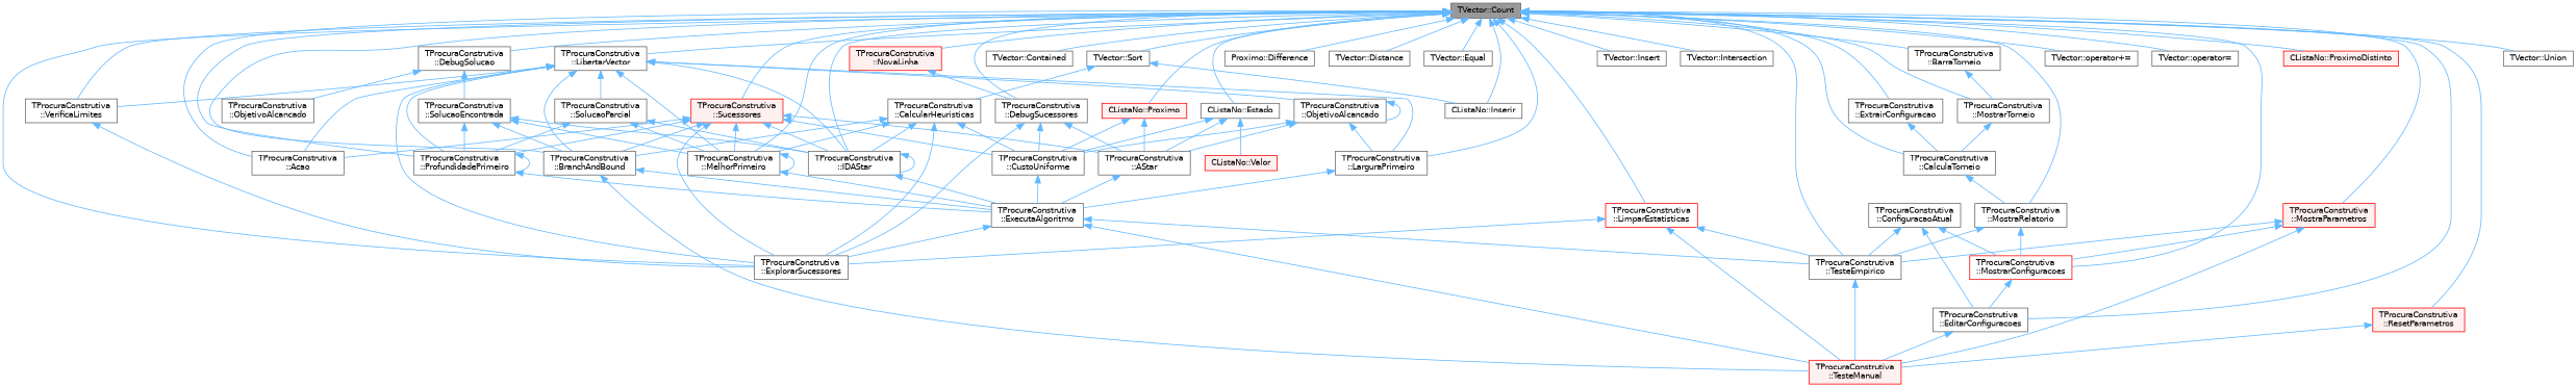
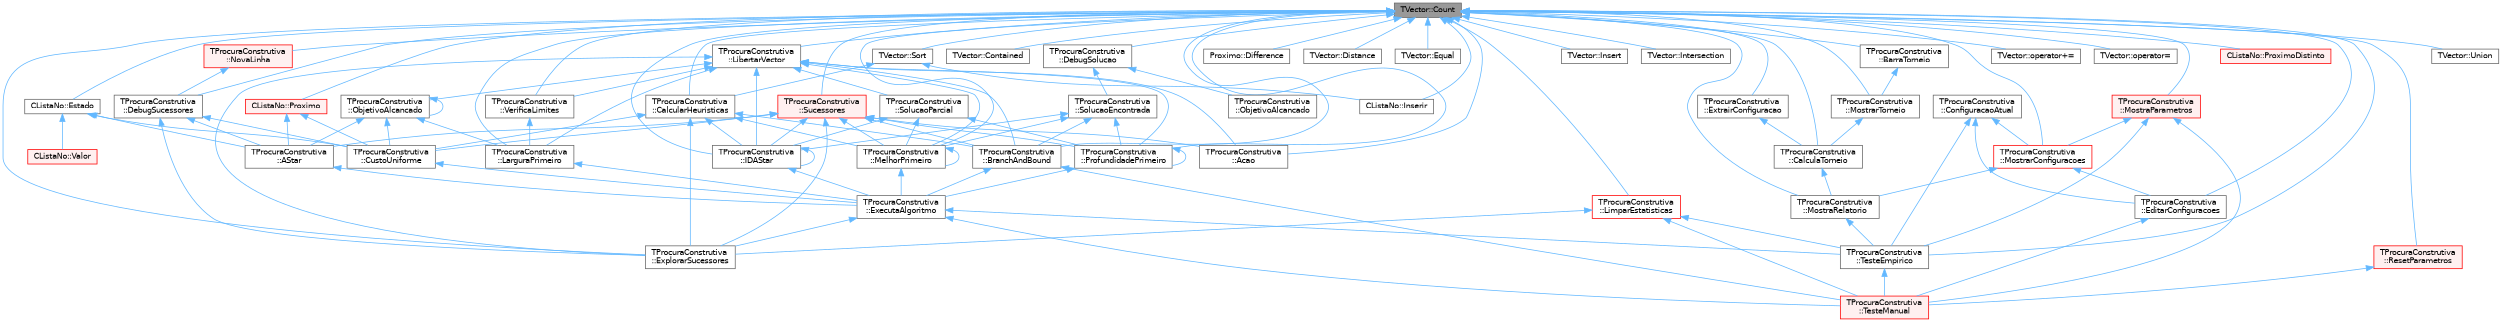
  digraph {
    rankdir=TB
    node [color=grey40 fillcolor=white fontname=Helvetica fontsize=10 shape=box style=filled]
    edge [color=steelblue1 dir=back fontname=Helvetica fontsize=10 labelfontname=Helvetica labelfontsize=10 style=solid]
    n1 [color=gray40 fillcolor=grey60 fontcolor=black height=0.2 label="TVector::Count" width=0.4]
    n2 [height=0.2 label="TProcuraConstrutiva\l::Acao" width=0.4]
    n3 [height=0.2 label="TProcuraConstrutiva\l::BarraTorneio" width=0.4]
    n4 [height=0.2 label="TProcuraConstrutiva\l::MostrarTorneio" width=0.4]
    n5 [height=0.2 label="TProcuraConstrutiva\l::CalculaTorneio" width=0.4]
    n6 [height=0.2 label="TProcuraConstrutiva\l::MostraRelatorio" width=0.4]
    n7 [height=0.2 label="TProcuraConstrutiva\l::TesteEmpirico" width=0.4]
    n8 [height=0.2 label="TProcuraConstrutiva\l::BranchAndBound" width=0.4]
    n9 [height=0.2 label="TProcuraConstrutiva\l::ExplorarSucessores" width=0.4]
    n10 [height=0.2 label="TProcuraConstrutiva\l::CalcularHeuristicas" width=0.4]
    n11 [height=0.2 label="TProcuraConstrutiva\l::IDAStar" width=0.4]
    n12 [height=0.2 label="TProcuraConstrutiva\l::MelhorPrimeiro" width=0.4]
    n13 [height=0.2 label="TProcuraConstrutiva\l::EditarConfiguracoes" width=0.4]
    n14 [color=red height=0.2 label="TProcuraConstrutiva\l::MostrarConfiguracoes" width=0.4]
    n15 [height=0.2 label="TVector::Contained" width=0.4]
    n16 [height=0.2 label="TProcuraConstrutiva\l::DebugSolucao" width=0.4]
    n17 [height=0.2 label="TProcuraConstrutiva\l::ProfundidadePrimeiro" width=0.4]
    n18 [height=0.2 label="TProcuraConstrutiva\l::DebugSucessores" width=0.4]
    n19 [height=0.2 label="Proximo::Difference" width=0.4]
    n20 [height=0.2 label="TVector::Distance" width=0.4]
    n21 [height=0.2 label="TVector::Equal" width=0.4]
    n22 [height=0.2 label="CListaNo::Estado" width=0.4]
    n23 [height=0.2 label="TProcuraConstrutiva\l::ExtrairConfiguracao" width=0.4]
    n24 [height=0.2 label="CListaNo::Inserir" width=0.4]
    n25 [height=0.2 label="TVector::Insert" width=0.4]
    n26 [height=0.2 label="TVector::Intersection" width=0.4]
    n27 [height=0.2 label="TProcuraConstrutiva\l::LarguraPrimeiro" width=0.4]
    n28 [height=0.2 label="TProcuraConstrutiva\l::LibertarVector" width=0.4]
    n29 [height=0.2 label="TProcuraConstrutiva\l::VerificaLimites" width=0.4]
    n30 [color=red height=0.2 label="TProcuraConstrutiva\l::LimparEstatisticas" width=0.4]
    n31 [color=red fillcolor="#FFF0F0" height=0.2 label="TProcuraConstrutiva\l::MostraParametros" width=0.4]
    n32 [color=red fillcolor="#FFF0F0" height=0.2 label="TProcuraConstrutiva\l::NovaLinha" width=0.4]
    n33 [height=0.2 label="TVector::operator+=" width=0.4]
    n34 [height=0.2 label="TVector::operator=" width=0.4]
    n35 [color=red fillcolor="#FFF0F0" height=0.2 label="CListaNo::Proximo" width=0.4]
    n36 [color=red fillcolor="#FFF0F0" height=0.2 label="CListaNo::ProximoDistinto" width=0.4]
    n37 [color=red fillcolor="#FFF0F0" height=0.2 label="TProcuraConstrutiva\l::ResetParametros" width=0.4]
    n38 [height=0.2 label="TVector::Sort" width=0.4]
    n39 [color=red fillcolor="#FFF0F0" height=0.2 label="TProcuraConstrutiva\l::Sucessores" width=0.4]
    n40 [height=0.2 label="TVector::Union" width=0.4]
    n41 [color=red fillcolor="#FFF0F0" height=0.2 label="TProcuraConstrutiva\l::TesteManual" width=0.4]
    n42 [height=0.2 label="TProcuraConstrutiva\l::ExecutaAlgoritmo" width=0.4]
    n43 [height=0.2 label="TProcuraConstrutiva\l::CustoUniforme" width=0.4]
    n44 [height=0.2 label="TProcuraConstrutiva\l::ConfiguracaoAtual" width=0.4]
    n45 [height=0.2 label="TProcuraConstrutiva\l::ObjetivoAlcancado" width=0.4]
    n46 [height=0.2 label="TProcuraConstrutiva\l::SolucaoEncontrada" width=0.4]
    n47 [height=0.2 label="TProcuraConstrutiva\l::AStar" width=0.4]
    n48 [color=red fillcolor="#FFF0F0" height=0.2 label="CListaNo::Valor" width=0.4]
    n49 [height=0.2 label="TProcuraConstrutiva\l::ObjetivoAlcancado" width=0.4]
    n50 [height=0.2 label="TProcuraConstrutiva\l::SolucaoParcial" width=0.4]
    n1 -> n2
    n1 -> n3
    n1 -> n4
    n1 -> n5
    n1 -> n6
    n1 -> n7
    n1 -> n8
    n1 -> n9
+   n1 -> n10
    n1 -> n11
    n1 -> n12
    n1 -> n13
    n1 -> n14
    n1 -> n15
    n1 -> n16
    n1 -> n17
    n1 -> n18
    n1 -> n19
    n1 -> n20
    n1 -> n21
    n1 -> n22
    n1 -> n23
    n1 -> n24
    n1 -> n25
    n1 -> n26
    n1 -> n27
    n1 -> n28
    n1 -> n29
    n1 -> n30
    n1 -> n31
    n1 -> n32
    n1 -> n33
    n1 -> n34
    n1 -> n35
    n1 -> n36
    n1 -> n37
    n1 -> n38
    n1 -> n39
    n1 -> n40
    n3 -> n4
    n4 -> n5
    n5 -> n6
    n6 -> n7
    n7 -> n41
    n8 -> n41
    n8 -> n42
    n10 -> n8
    n10 -> n9
    n10 -> n11
    n10 -> n12
    n10 -> n43
    n11 -> n11
    n11 -> n42
    n12 -> n12
    n12 -> n42
    n13 -> n41
-   n6 -> n14
+   n14 -> n6
    n14 -> n13
    n16 -> n45
    n16 -> n46
    n17 -> n17
    n17 -> n42
    n18 -> n9
    n18 -> n43
    n18 -> n47
    n22 -> n43
    n22 -> n47
    n22 -> n48
    n23 -> n5
    n27 -> n42
    n28 -> n2
    n28 -> n8
    n28 -> n9
    n28 -> n11
    n28 -> n12
    n28 -> n17
    n28 -> n27
    n28 -> n29
    n28 -> n49
    n28 -> n50
-   n29 -> n9
+   n29 -> n27
    n30 -> n7
    n30 -> n9
    n30 -> n41
    n31 -> n7
    n31 -> n14
    n31 -> n41
    n32 -> n18
    n35 -> n43
    n35 -> n47
    n37 -> n41
    n38 -> n10
    n38 -> n24
    n39 -> n2
    n39 -> n8
    n39 -> n9
    n39 -> n11
    n39 -> n12
    n39 -> n17
    n39 -> n43
    n39 -> n47
    n42 -> n7
    n42 -> n9
    n42 -> n41
    n43 -> n42
    n44 -> n7
    n44 -> n13
    n44 -> n14
    n46 -> n8
    n46 -> n11
    n46 -> n12
    n46 -> n17
    n47 -> n42
    n49 -> n27
    n49 -> n43
    n49 -> n47
    n49 -> n49
    n50 -> n11
    n50 -> n12
    n50 -> n17
  }
